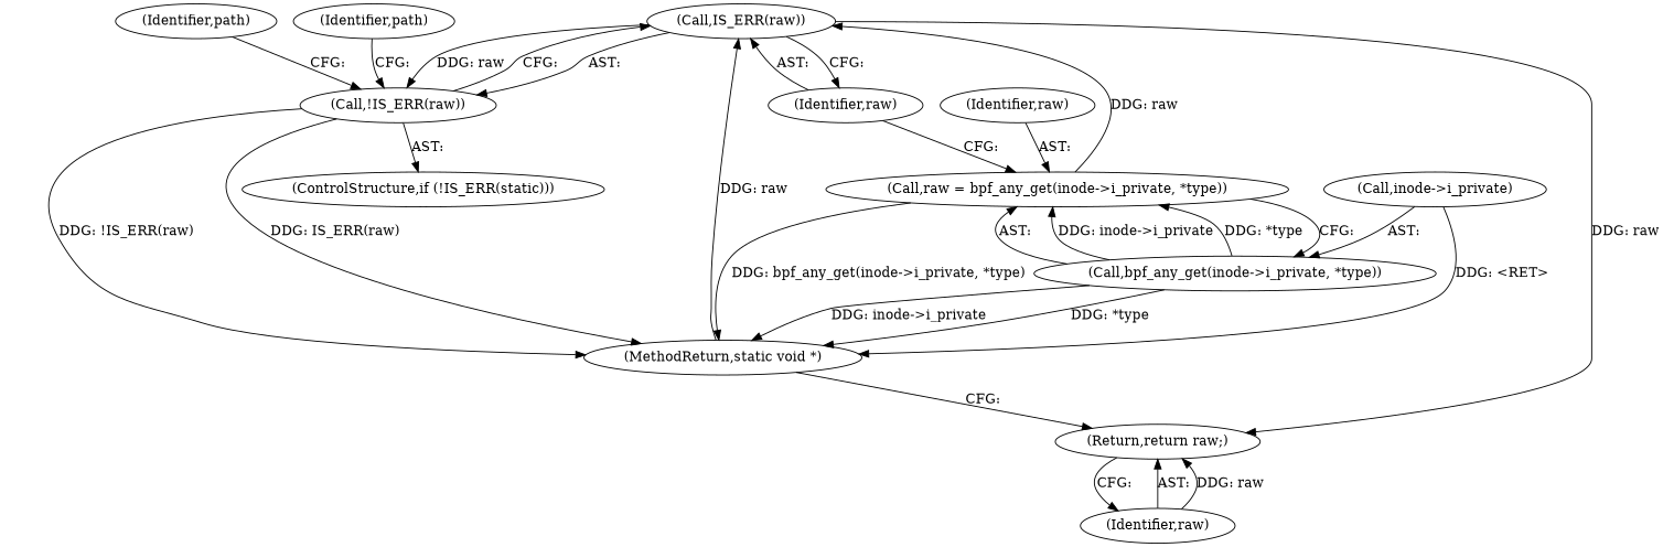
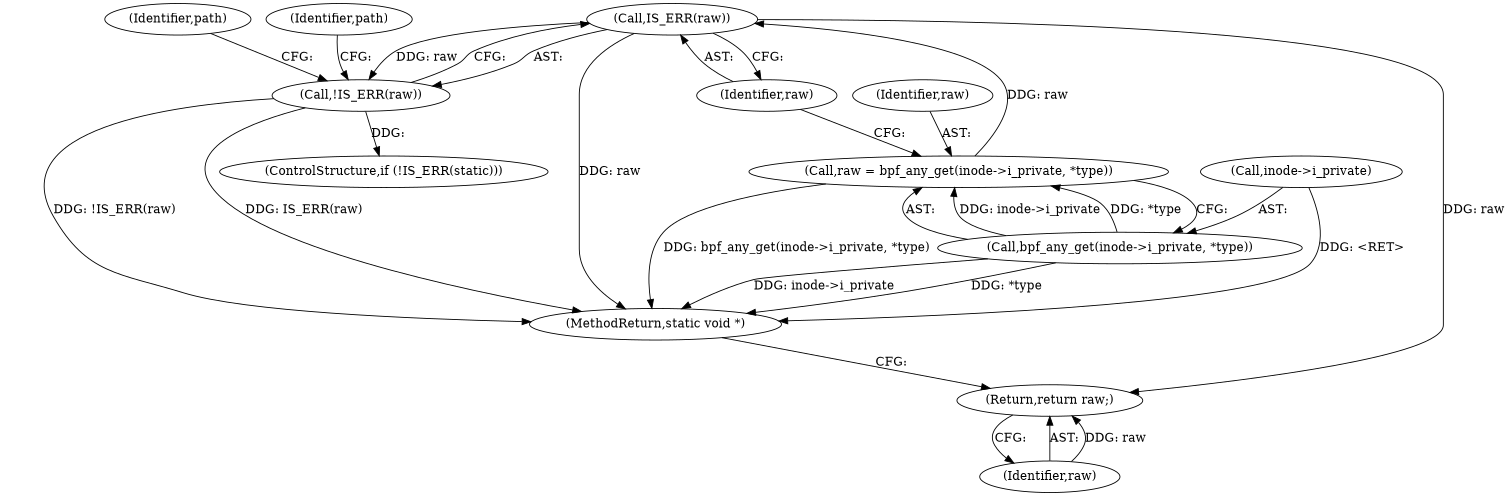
  digraph {
    n1 [label="(Call,IS_ERR(raw))"]
    n2 [label="(Call,!IS_ERR(raw))"]
    n3 [label="(Return,return raw;)"]
    n4 [label="(Identifier,raw)"]
    n5 [label="(MethodReturn,static void *)"]
    n6 [label="(ControlStructure,if (!IS_ERR(static)))"]
    n7 [label="(Identifier,raw)"]
    n8 [label="(Call,raw = bpf_any_get(inode->i_private, *type))"]
    n9 [label="(Call,bpf_any_get(inode->i_private, *type))"]
    n10 [label="(Identifier,path)"]
    n11 [label="(Call,inode->i_private)"]
    n12 [label="(Identifier,raw)"]
    n13 [label="(Identifier,path)"]
    n1 -> n2 [label="AST: "]
    n1 -> n2 [label="DDG: raw"]
    n1 -> n3 [label="DDG: raw"]
    n1 -> n4 [label="CFG: "]
-   n5 -> n1 [label="DDG: raw"]
+   n1 -> n5 [label="DDG: raw"]
    n2 -> n1 [label="CFG: "]
    n2 -> n5 [label="DDG: !IS_ERR(raw)"]
    n2 -> n5 [label="DDG: IS_ERR(raw)"]
-   n2 -> n6 [label="AST: "]
+   n2 -> n6 [label="DDG: "]
    n3 -> n7 [label="CFG: "]
    n4 -> n1 [label="AST: "]
    n4 -> n8 [label="CFG: "]
    n5 -> n3 [label="CFG: "]
    n7 -> n3 [label="AST: "]
    n7 -> n3 [label="DDG: raw"]
    n8 -> n1 [label="DDG: raw"]
    n8 -> n5 [label="DDG: bpf_any_get(inode->i_private, *type)"]
    n8 -> n9 [label="CFG: "]
    n9 -> n5 [label="DDG: *type"]
    n9 -> n5 [label="DDG: inode->i_private"]
    n9 -> n8 [label="AST: "]
    n9 -> n8 [label="DDG: inode->i_private"]
    n9 -> n8 [label="DDG: *type"]
    n10 -> n2 [label="CFG: "]
    n11 -> n5 [label="DDG: <RET>"]
    n11 -> n9 [label="AST: "]
    n12 -> n8 [label="AST: "]
    n13 -> n2 [label="CFG: "]
  }
